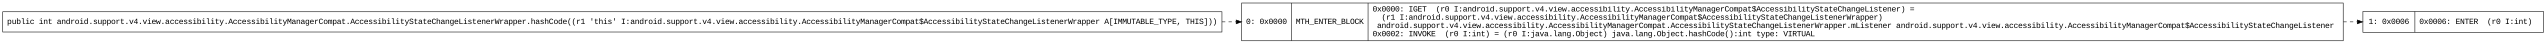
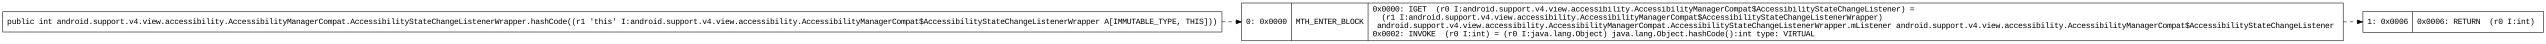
  digraph {
    rankdir=LR
    fontname="Liberation Mono"
    node [shape=record fontname="Liberation Mono"]
    edge [style=dashed fontname="Liberation Mono"]
    n1 [label="{0\:\ 0x0000|MTH_ENTER_BLOCK\l|0x0000: IGET  (r0 I:android.support.v4.view.accessibility.AccessibilityManagerCompat$AccessibilityStateChangeListener) = \l  (r1 I:android.support.v4.view.accessibility.AccessibilityManagerCompat$AccessibilityStateChangeListenerWrapper)\l android.support.v4.view.accessibility.AccessibilityManagerCompat.AccessibilityStateChangeListenerWrapper.mListener android.support.v4.view.accessibility.AccessibilityManagerCompat$AccessibilityStateChangeListener \l0x0002: INVOKE  (r0 I:int) = (r0 I:java.lang.Object) java.lang.Object.hashCode():int type: VIRTUAL \l}"]
-   n2 [label="{1\:\ 0x0006|0x0006: ENTER  (r0 I:int) \l}"]
+   n2 [label="{1\:\ 0x0006|0x0006: RETURN  (r0 I:int) \l}"]
    n3 [label="{public int android.support.v4.view.accessibility.AccessibilityManagerCompat.AccessibilityStateChangeListenerWrapper.hashCode((r1 'this' I:android.support.v4.view.accessibility.AccessibilityManagerCompat$AccessibilityStateChangeListenerWrapper A[IMMUTABLE_TYPE, THIS])) }"]
    n1 -> n2
    n3 -> n1
  }
